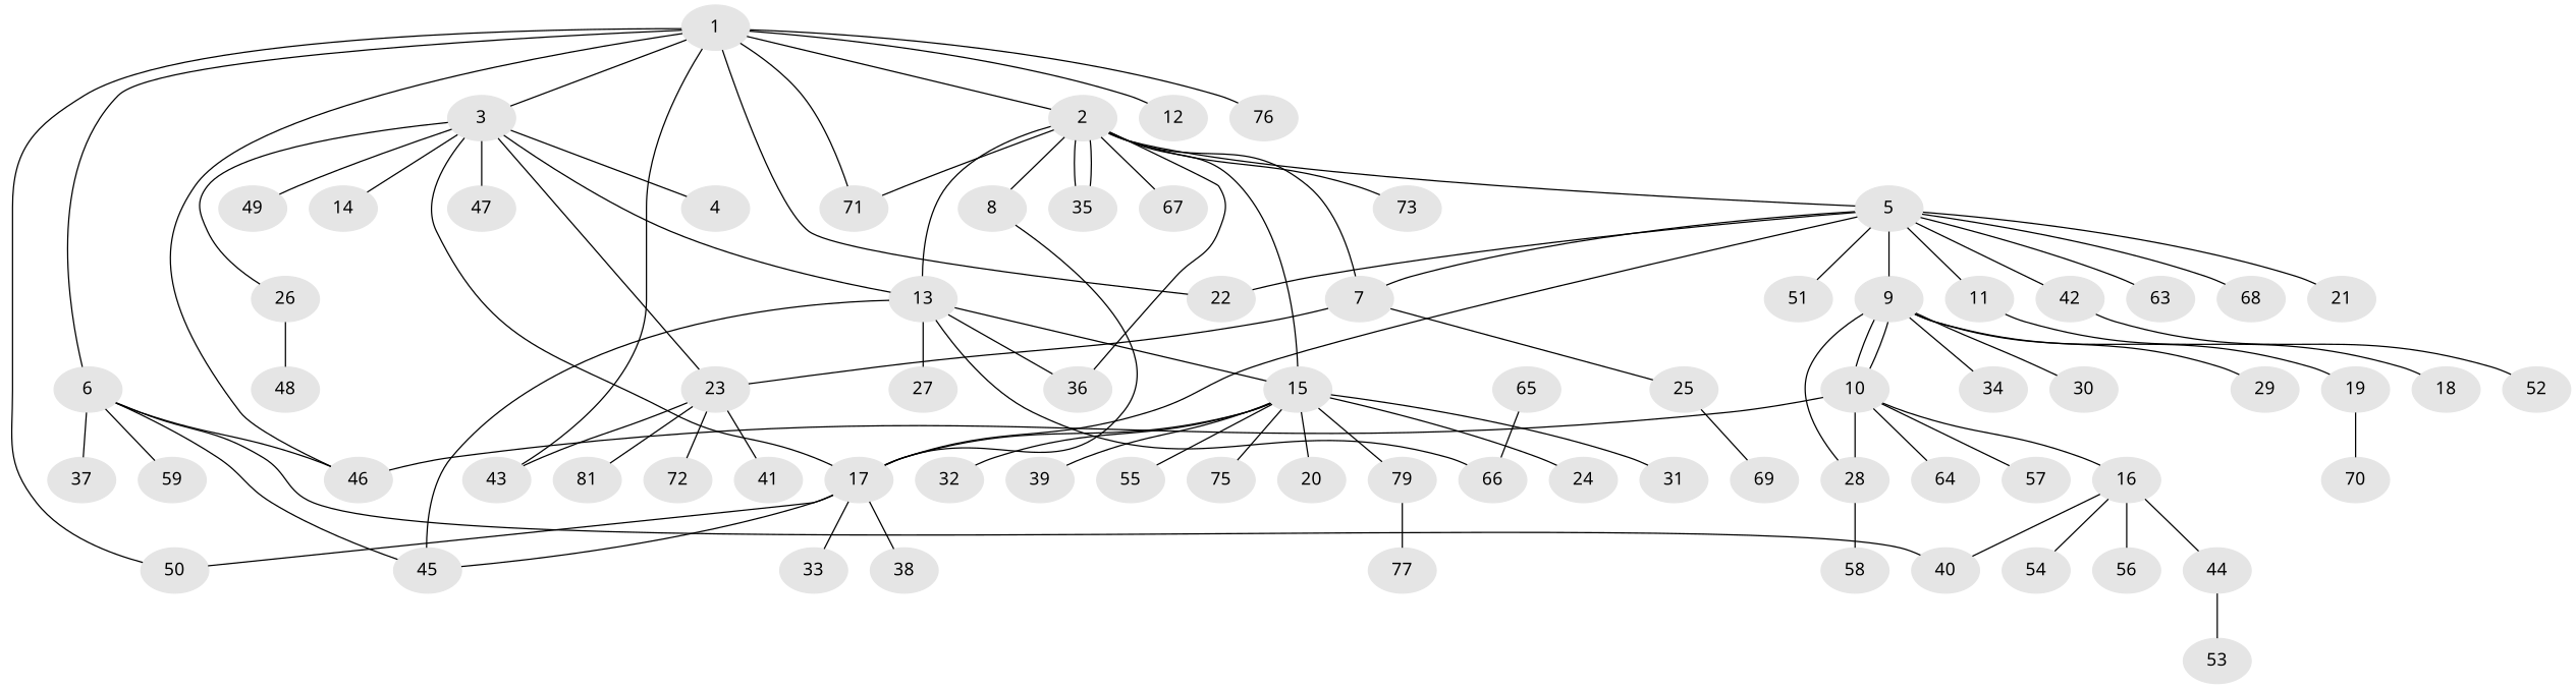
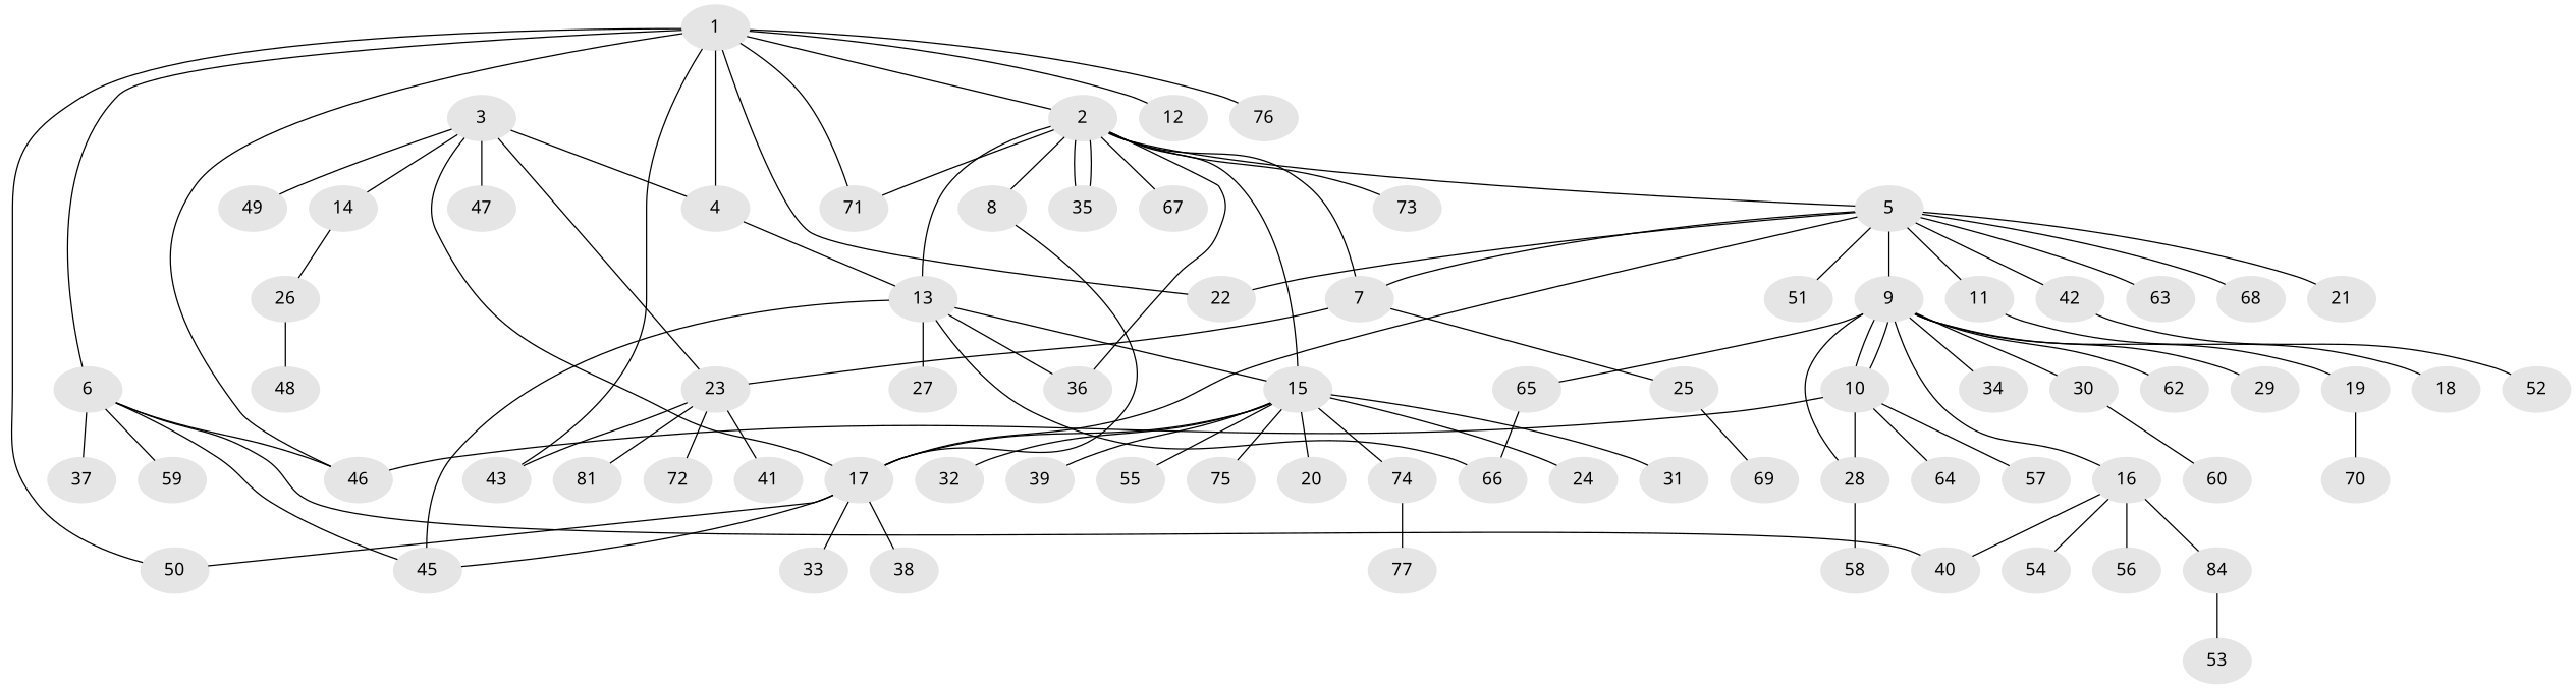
  graph {
    fontname="Noto Sans"
    node [color=gray90 fontname="Noto Sans" style=filled]
    edge [fontname="Noto Sans"]
    1
    2
    3
    6
    12
    22
    43
    46
    50
    71
    76
    5
    7
    8
    13
    15
    35
    36
    67
    73
    4
    14
    17
    23
    26
    47
    49
    37
    40
    45
    59
    9
    11
    21
    42
    51
    63
    68
    25
    27
    66
    20
    24
    31
    32
    39
    55
-   74 [label=79]
+   74
    75
    33
    38
    41
    n53 [label=81]
    72
    48
    16
    10
    19
    28
    29
    30
    34
+   62
    65
    18
    52
-   44
+   44 [label=84]
    54
    56
    69
    57
    64
    70
    58
+   60
    77
    53
    1 -- 2
-   1 -- 3
+   1 -- 4
    1 -- 6
    1 -- 12
    1 -- 22
    1 -- 43
    1 -- 46
    1 -- 50
    1 -- 71
    1 -- 76
    2 -- 71
    2 -- 5
    2 -- 7
    2 -- 8
    2 -- 13
    2 -- 15
    2 -- 35
    2 -- 35
    2 -- 36
    2 -- 67
    2 -- 73
-   3 -- 13
+   4 -- 13
    3 -- 4
    3 -- 14
    3 -- 17
    3 -- 23
-   3 -- 26
+   14 -- 26
    3 -- 47
    3 -- 49
    6 -- 46
    6 -- 37
    6 -- 40
    6 -- 45
    6 -- 59
    5 -- 22
    5 -- 7
    5 -- 17
    5 -- 9
    5 -- 11
    5 -- 21
    5 -- 42
    5 -- 51
    5 -- 63
    5 -- 68
    7 -- 23
    7 -- 25
    8 -- 17
    13 -- 15
    13 -- 36
    13 -- 45
    13 -- 27
    13 -- 66
    15 -- 17
    15 -- 20
    15 -- 24
    15 -- 31
    15 -- 32
    15 -- 39
    15 -- 55
    15 -- 74
    15 -- 75
    17 -- 50
    17 -- 45
    17 -- 33
    17 -- 38
    23 -- 43
    23 -- 41
    23 -- n53
    23 -- 72
    26 -- 48
-   10 -- 16
+   9 -- 16
    9 -- 10
    9 -- 10
    9 -- 19
    9 -- 28
    9 -- 29
    9 -- 30
    9 -- 34
+   9 -- 62
+   9 -- 65
    11 -- 18
    42 -- 52
    25 -- 69
    74 -- 77
    16 -- 40
    16 -- 44
    16 -- 54
    16 -- 56
    10 -- 46
    10 -- 28
    10 -- 57
    10 -- 64
    19 -- 70
    28 -- 58
+   30 -- 60
    65 -- 66
    44 -- 53
  }
